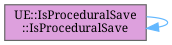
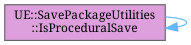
  digraph {
    rankdir=TB
    fontname="Noto Serif"
-   n1 [color=gray40 fillcolor=plum fontcolor=black fontname="Noto Serif" fontsize=10 height=0.2 label="UE::IsProceduralSave\l::IsProceduralSave" shape=box style=filled width=0.4]
+   n1 [color=gray40 fillcolor=plum fontcolor=black fontname="Noto Serif" fontsize=10 height=0.2 label="UE::SavePackageUtilities\l::IsProceduralSave" shape=box style=filled width=0.4]
    n1 -> n1 [color=steelblue1 fontname="Noto Serif" fontsize=10 labelfontname=Helvetica labelfontsize=10 style=solid]
  }
